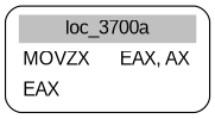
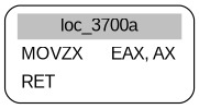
  digraph {
    fontname="Liberation Sans"
-   n1 [fontname="Liberation Sans" label=<<table border="0" cellborder="0" cellpadding="3"><tr><td align="center" colspan="2" bgcolor="grey">loc_3700a</td></tr><tr><td align="left">MOVZX      EAX, AX</td></tr><tr><td align="left">EAX        </td></tr></table>> shape=Mrecord]
+   n1 [fontname="Liberation Sans" label=<<table border="0" cellborder="0" cellpadding="3"><tr><td align="center" colspan="2" bgcolor="grey">loc_3700a</td></tr><tr><td align="left">MOVZX      EAX, AX</td></tr><tr><td align="left">RET        </td></tr></table>> shape=Mrecord]
  }
